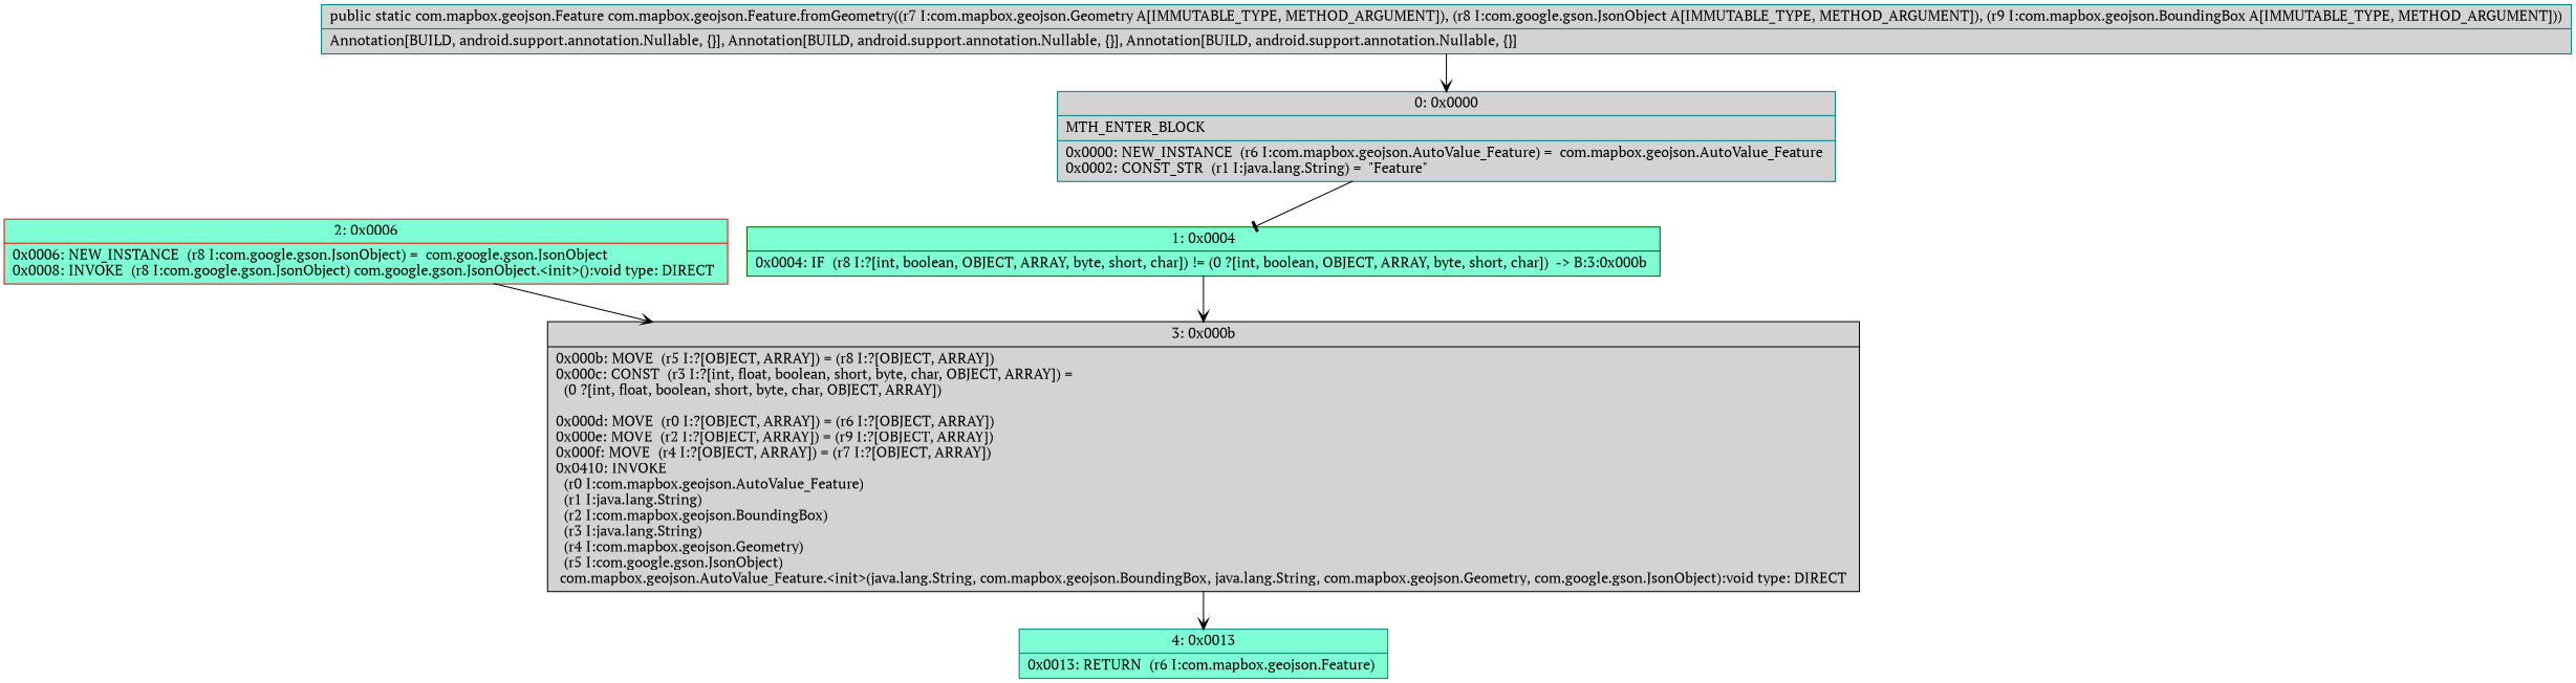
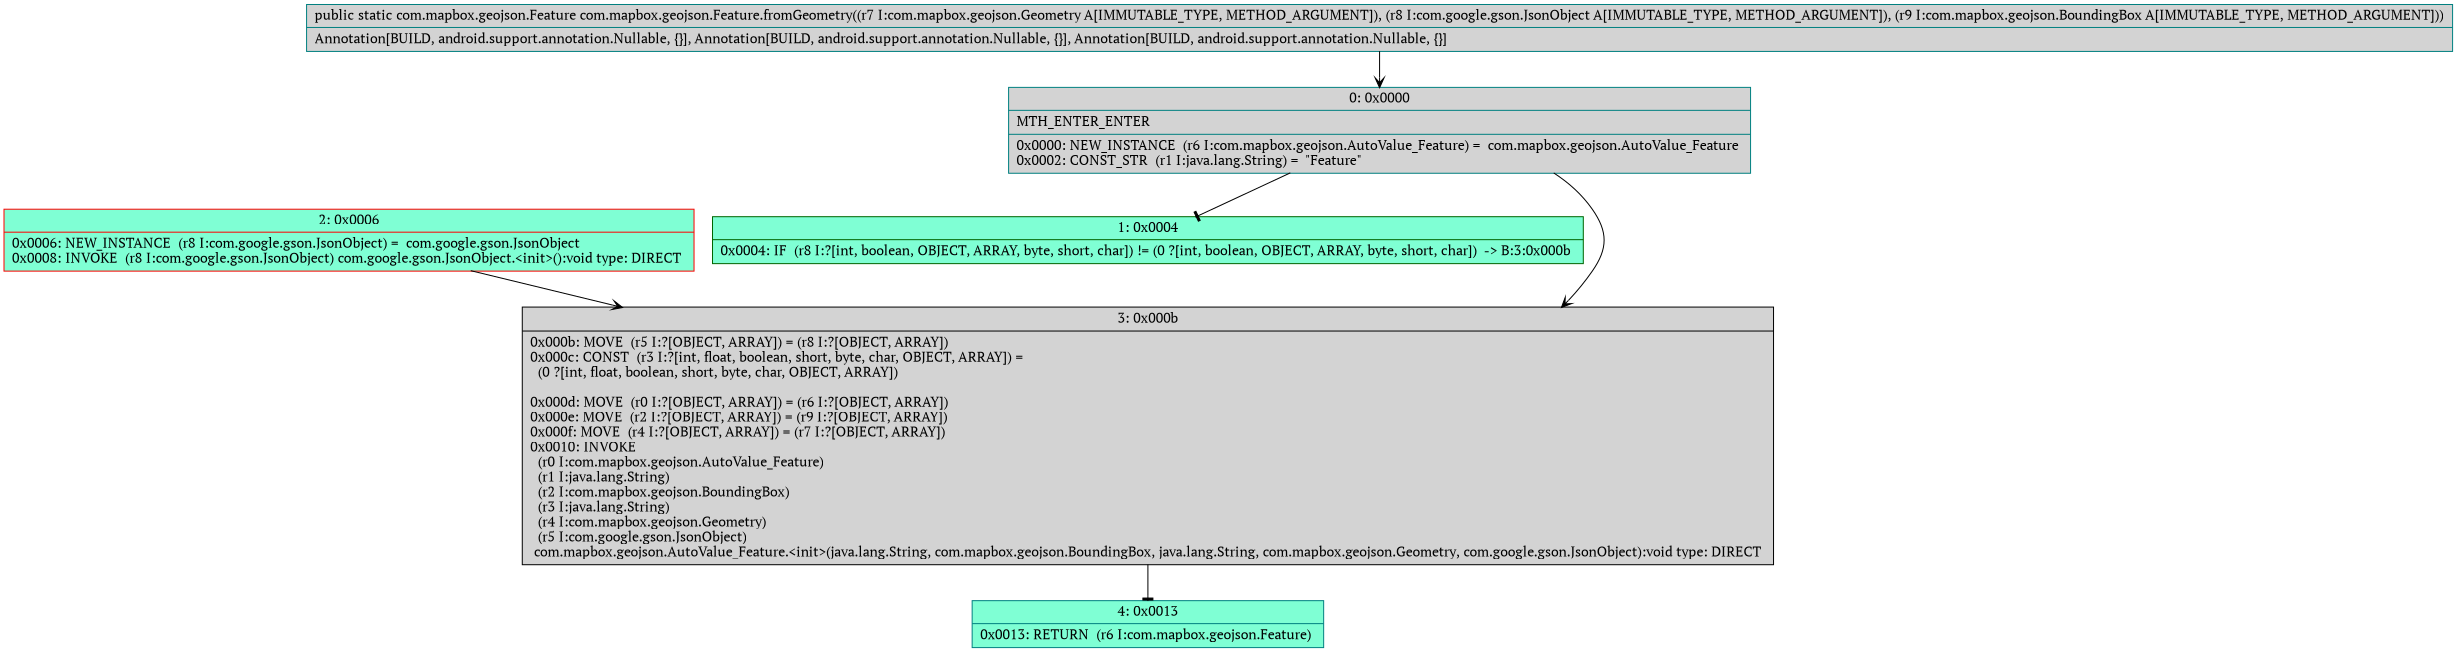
  digraph {
    fontname="PT Serif"
    node [color=teal fillcolor=lightgrey fontname="PT Serif" shape=record style=filled]
    edge [arrowhead=vee fontname="PT Serif"]
-   n1 [label="{0\:\ 0x0000|MTH_ENTER_BLOCK\l|0x0000: NEW_INSTANCE  (r6 I:com.mapbox.geojson.AutoValue_Feature) =  com.mapbox.geojson.AutoValue_Feature \l0x0002: CONST_STR  (r1 I:java.lang.String) =  \"Feature\" \l}"]
+   n1 [label="{0\:\ 0x0000|MTH_ENTER_ENTER\l|0x0000: NEW_INSTANCE  (r6 I:com.mapbox.geojson.AutoValue_Feature) =  com.mapbox.geojson.AutoValue_Feature \l0x0002: CONST_STR  (r1 I:java.lang.String) =  \"Feature\" \l}"]
    n2 [color=darkgreen fillcolor=aquamarine label="{1\:\ 0x0004|0x0004: IF  (r8 I:?[int, boolean, OBJECT, ARRAY, byte, short, char]) != (0 ?[int, boolean, OBJECT, ARRAY, byte, short, char])  \-\> B:3:0x000b \l}"]
-   n3 [color=black label="{3\:\ 0x000b|0x000b: MOVE  (r5 I:?[OBJECT, ARRAY]) = (r8 I:?[OBJECT, ARRAY]) \l0x000c: CONST  (r3 I:?[int, float, boolean, short, byte, char, OBJECT, ARRAY]) = \l  (0 ?[int, float, boolean, short, byte, char, OBJECT, ARRAY])\l \l0x000d: MOVE  (r0 I:?[OBJECT, ARRAY]) = (r6 I:?[OBJECT, ARRAY]) \l0x000e: MOVE  (r2 I:?[OBJECT, ARRAY]) = (r9 I:?[OBJECT, ARRAY]) \l0x000f: MOVE  (r4 I:?[OBJECT, ARRAY]) = (r7 I:?[OBJECT, ARRAY]) \l0x0410: INVOKE  \l  (r0 I:com.mapbox.geojson.AutoValue_Feature)\l  (r1 I:java.lang.String)\l  (r2 I:com.mapbox.geojson.BoundingBox)\l  (r3 I:java.lang.String)\l  (r4 I:com.mapbox.geojson.Geometry)\l  (r5 I:com.google.gson.JsonObject)\l com.mapbox.geojson.AutoValue_Feature.\<init\>(java.lang.String, com.mapbox.geojson.BoundingBox, java.lang.String, com.mapbox.geojson.Geometry, com.google.gson.JsonObject):void type: DIRECT \l}"]
+   n3 [color=black label="{3\:\ 0x000b|0x000b: MOVE  (r5 I:?[OBJECT, ARRAY]) = (r8 I:?[OBJECT, ARRAY]) \l0x000c: CONST  (r3 I:?[int, float, boolean, short, byte, char, OBJECT, ARRAY]) = \l  (0 ?[int, float, boolean, short, byte, char, OBJECT, ARRAY])\l \l0x000d: MOVE  (r0 I:?[OBJECT, ARRAY]) = (r6 I:?[OBJECT, ARRAY]) \l0x000e: MOVE  (r2 I:?[OBJECT, ARRAY]) = (r9 I:?[OBJECT, ARRAY]) \l0x000f: MOVE  (r4 I:?[OBJECT, ARRAY]) = (r7 I:?[OBJECT, ARRAY]) \l0x0010: INVOKE  \l  (r0 I:com.mapbox.geojson.AutoValue_Feature)\l  (r1 I:java.lang.String)\l  (r2 I:com.mapbox.geojson.BoundingBox)\l  (r3 I:java.lang.String)\l  (r4 I:com.mapbox.geojson.Geometry)\l  (r5 I:com.google.gson.JsonObject)\l com.mapbox.geojson.AutoValue_Feature.\<init\>(java.lang.String, com.mapbox.geojson.BoundingBox, java.lang.String, com.mapbox.geojson.Geometry, com.google.gson.JsonObject):void type: DIRECT \l}"]
    n4 [color=red fillcolor=aquamarine label="{2\:\ 0x0006|0x0006: NEW_INSTANCE  (r8 I:com.google.gson.JsonObject) =  com.google.gson.JsonObject \l0x0008: INVOKE  (r8 I:com.google.gson.JsonObject) com.google.gson.JsonObject.\<init\>():void type: DIRECT \l}"]
    n5 [fillcolor=aquamarine label="{4\:\ 0x0013|0x0013: RETURN  (r6 I:com.mapbox.geojson.Feature) \l}"]
    n6 [label="{public static com.mapbox.geojson.Feature com.mapbox.geojson.Feature.fromGeometry((r7 I:com.mapbox.geojson.Geometry A[IMMUTABLE_TYPE, METHOD_ARGUMENT]), (r8 I:com.google.gson.JsonObject A[IMMUTABLE_TYPE, METHOD_ARGUMENT]), (r9 I:com.mapbox.geojson.BoundingBox A[IMMUTABLE_TYPE, METHOD_ARGUMENT]))  | Annotation[BUILD, android.support.annotation.Nullable, \{\}], Annotation[BUILD, android.support.annotation.Nullable, \{\}], Annotation[BUILD, android.support.annotation.Nullable, \{\}]\l}"]
    n1 -> n2 [arrowhead=tee]
-   n2 -> n3
-   n3 -> n5
+   n1 -> n3
+   n3 -> n5 [arrowhead=tee]
    n4 -> n3
    n6 -> n1
  }
